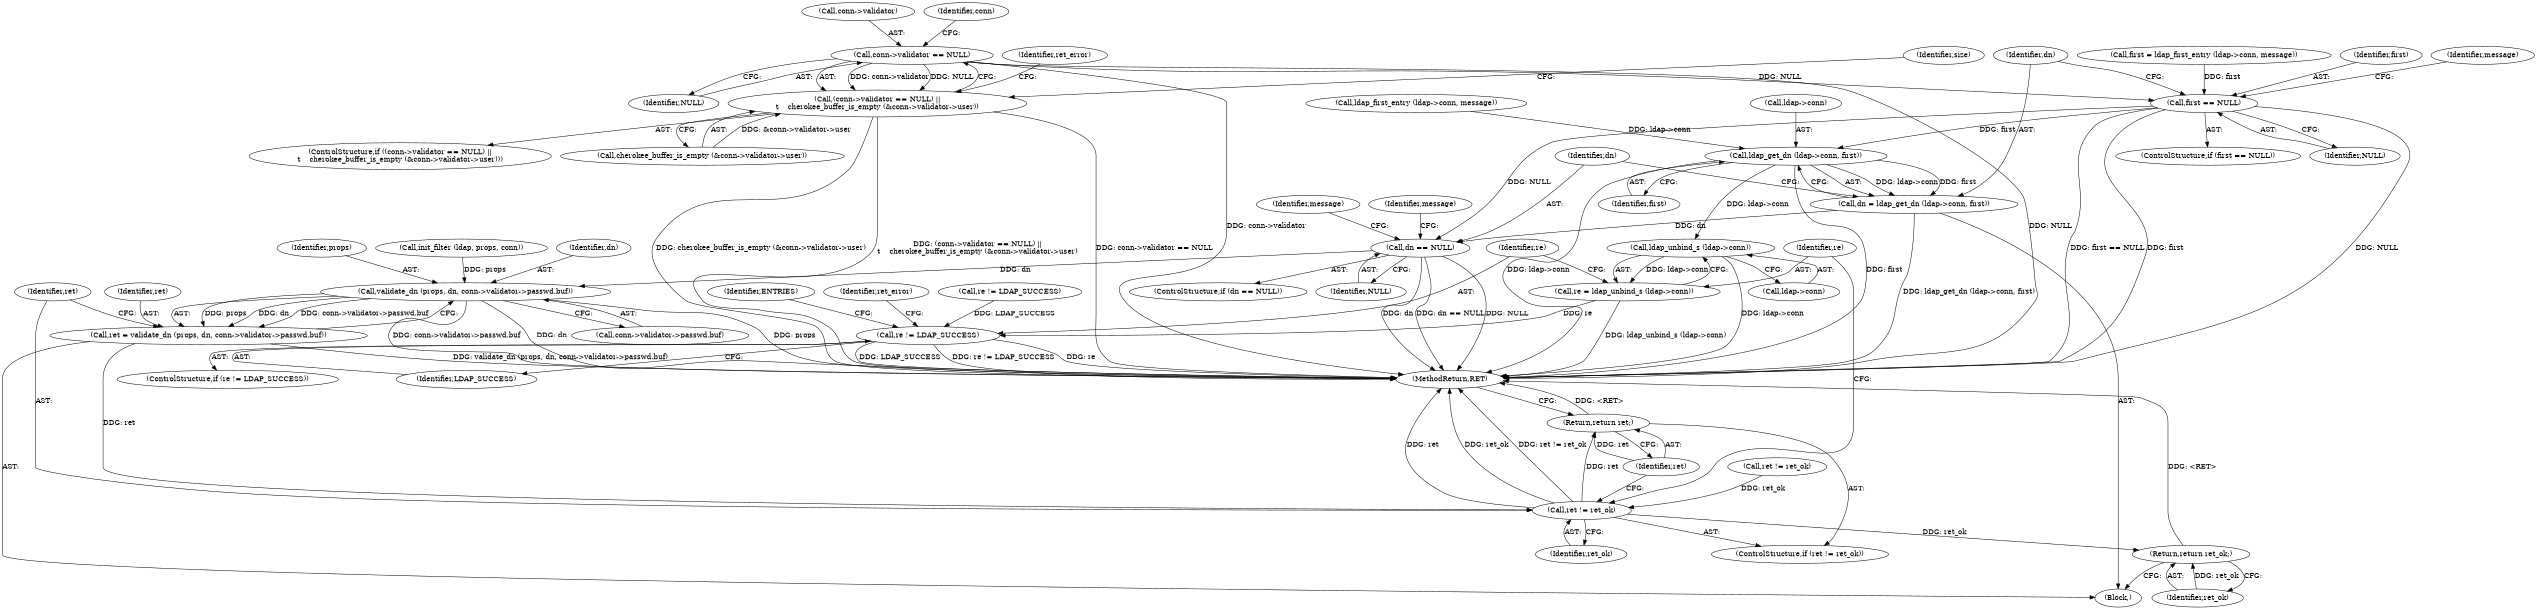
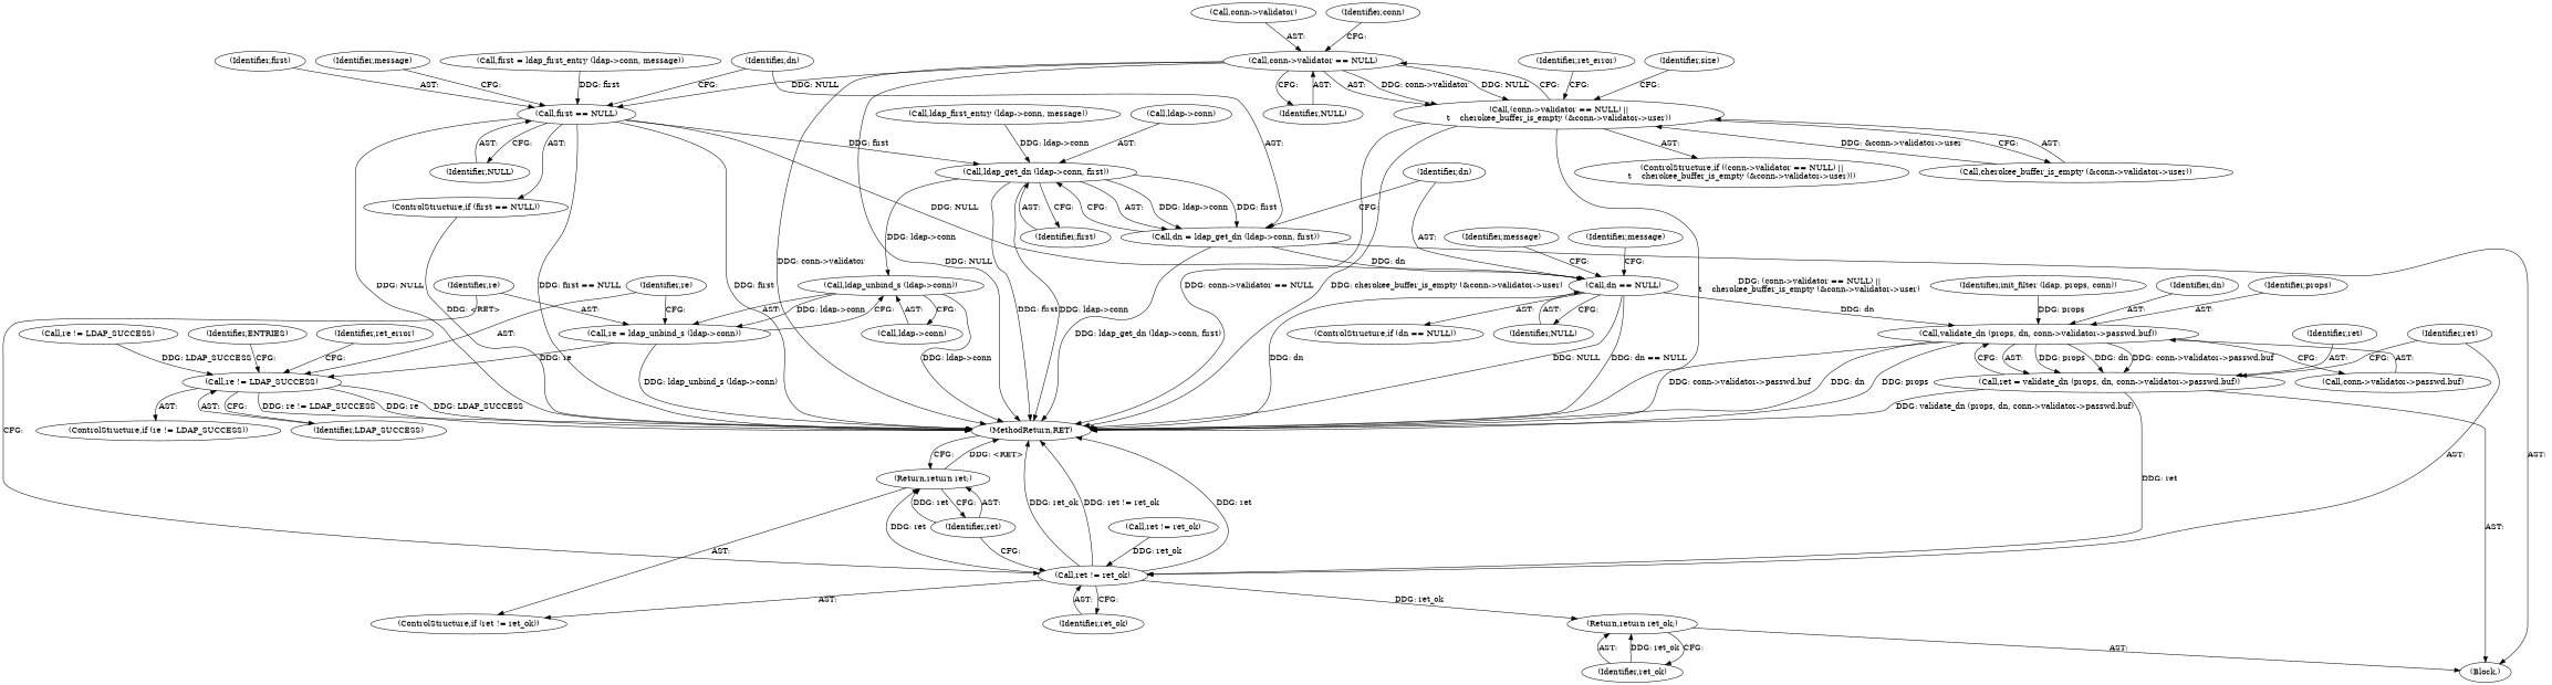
  digraph {
    fontname="DejaVu Serif"
    node [fontname="DejaVu Serif"]
    edge [fontname="DejaVu Serif"]
    n1 [label="(Call,conn->validator == NULL)"]
    n2 [label="(Call,(conn->validator == NULL) ||\n\t    cherokee_buffer_is_empty (&conn->validator->user))"]
    n3 [label="(Call,first == NULL)"]
    n4 [label="(Identifier,NULL)"]
    n5 [label="(MethodReturn,RET)"]
    n6 [label="(ControlStructure,if ((conn->validator == NULL) ||\n\t    cherokee_buffer_is_empty (&conn->validator->user)))"]
    n7 [label="(Call,cherokee_buffer_is_empty (&conn->validator->user))"]
    n8 [label="(Call,ldap_get_dn (ldap->conn, first))"]
    n9 [label="(Call,dn == NULL)"]
    n10 [label="(ControlStructure,if (first == NULL))"]
    n11 [label="(Identifier,NULL)"]
    n12 [label="(Return,return ret;)"]
    n13 [label="(Call,dn = ldap_get_dn (ldap->conn, first))"]
    n14 [label="(Call,ldap_unbind_s (ldap->conn))"]
    n15 [label="(Identifier,first)"]
    n16 [label="(Call,validate_dn (props, dn, conn->validator->passwd.buf))"]
    n17 [label="(ControlStructure,if (dn == NULL))"]
    n18 [label="(Identifier,NULL)"]
    n19 [label="(Block,)"]
    n20 [label="(Call,re = ldap_unbind_s (ldap->conn))"]
    n21 [label="(Call,ldap->conn)"]
    n22 [label="(Call,ret = validate_dn (props, dn, conn->validator->passwd.buf))"]
    n23 [label="(Call,conn->validator->passwd.buf)"]
    n24 [label="(Call,ret != ret_ok)"]
    n25 [label="(Return,return ret_ok;)"]
    n26 [label="(ControlStructure,if (ret != ret_ok))"]
    n27 [label="(Identifier,ret_ok)"]
    n28 [label="(Identifier,ret)"]
    n29 [label="(Identifier,ret_ok)"]
    n30 [label="(Call,re != LDAP_SUCCESS)"]
    n31 [label="(Identifier,LDAP_SUCCESS)"]
    n32 [label="(ControlStructure,if (re != LDAP_SUCCESS))"]
    n33 [label="(Identifier,dn)"]
    n34 [label="(Call,conn->validator)"]
    n35 [label="(Identifier,ret_error)"]
    n36 [label="(Identifier,conn)"]
    n37 [label="(Identifier,ret)"]
    n38 [label="(Identifier,message)"]
    n39 [label="(Identifier,props)"]
    n40 [label="(Call,first = ldap_first_entry (ldap->conn, message))"]
    n41 [label="(Identifier,ret)"]
    n42 [label="(Identifier,size)"]
    n43 [label="(Call,ldap->conn)"]
    n44 [label="(Call,ldap_first_entry (ldap->conn, message))"]
    n45 [label="(Identifier,re)"]
    n46 [label="(Identifier,message)"]
    n47 [label="(Identifier,dn)"]
    n48 [label="(Call,ret != ret_ok)"]
    n49 [label="(Identifier,re)"]
    n50 [label="(Identifier,first)"]
-   n51 [label="(Call,init_filter (ldap, props, conn))"]
+   n51 [label="(Identifier,init_filter (ldap, props, conn))"]
    n52 [label="(Call,re != LDAP_SUCCESS)"]
    n53 [label="(Identifier,message)"]
    n54 [label="(Identifier,dn)"]
    n55 [label="(Identifier,ENTRIES)"]
    n56 [label="(Identifier,ret_error)"]
    n1 -> n2 [label="AST: "]
    n1 -> n2 [label="DDG: conn->validator"]
    n1 -> n2 [label="DDG: NULL"]
    n1 -> n3 [label="DDG: NULL"]
    n1 -> n4 [label="CFG: "]
    n1 -> n5 [label="DDG: conn->validator"]
    n1 -> n5 [label="DDG: NULL"]
    n2 -> n1 [label="CFG: "]
    n2 -> n5 [label="DDG: conn->validator == NULL"]
    n2 -> n5 [label="DDG: cherokee_buffer_is_empty (&conn->validator->user)"]
    n2 -> n5 [label="DDG: (conn->validator == NULL) ||\n\t    cherokee_buffer_is_empty (&conn->validator->user)"]
    n2 -> n6 [label="AST: "]
    n2 -> n7 [label="CFG: "]
    n3 -> n5 [label="DDG: first == NULL"]
    n3 -> n5 [label="DDG: first"]
    n3 -> n5 [label="DDG: NULL"]
    n3 -> n8 [label="DDG: first"]
    n3 -> n9 [label="DDG: NULL"]
    n3 -> n10 [label="AST: "]
    n3 -> n11 [label="CFG: "]
    n4 -> n1 [label="AST: "]
    n5 -> n12 [label="CFG: "]
    n7 -> n2 [label="AST: "]
    n7 -> n2 [label="DDG: &conn->validator->user"]
    n8 -> n5 [label="DDG: first"]
    n8 -> n5 [label="DDG: ldap->conn"]
    n8 -> n13 [label="AST: "]
    n8 -> n13 [label="DDG: ldap->conn"]
    n8 -> n13 [label="DDG: first"]
    n8 -> n14 [label="DDG: ldap->conn"]
    n8 -> n15 [label="CFG: "]
    n9 -> n5 [label="DDG: dn == NULL"]
    n9 -> n5 [label="DDG: dn"]
    n9 -> n5 [label="DDG: NULL"]
    n9 -> n16 [label="DDG: dn"]
    n9 -> n17 [label="AST: "]
    n9 -> n18 [label="CFG: "]
    n11 -> n3 [label="AST: "]
    n12 -> n5 [label="DDG: <RET>"]
    n12 -> n26 [label="AST: "]
    n12 -> n28 [label="CFG: "]
    n13 -> n5 [label="DDG: ldap_get_dn (ldap->conn, first)"]
    n13 -> n8 [label="CFG: "]
    n13 -> n9 [label="DDG: dn"]
    n13 -> n19 [label="AST: "]
    n14 -> n5 [label="DDG: ldap->conn"]
    n14 -> n20 [label="AST: "]
    n14 -> n20 [label="DDG: ldap->conn"]
    n14 -> n21 [label="CFG: "]
    n15 -> n8 [label="AST: "]
    n16 -> n5 [label="DDG: conn->validator->passwd.buf"]
    n16 -> n5 [label="DDG: dn"]
    n16 -> n5 [label="DDG: props"]
    n16 -> n22 [label="AST: "]
    n16 -> n22 [label="DDG: props"]
    n16 -> n22 [label="DDG: dn"]
    n16 -> n22 [label="DDG: conn->validator->passwd.buf"]
    n16 -> n23 [label="CFG: "]
    n18 -> n9 [label="AST: "]
    n20 -> n5 [label="DDG: ldap_unbind_s (ldap->conn)"]
    n20 -> n14 [label="CFG: "]
    n20 -> n30 [label="DDG: re"]
    n21 -> n14 [label="AST: "]
    n22 -> n5 [label="DDG: validate_dn (props, dn, conn->validator->passwd.buf)"]
    n22 -> n16 [label="CFG: "]
    n22 -> n19 [label="AST: "]
    n22 -> n24 [label="DDG: ret"]
    n23 -> n16 [label="AST: "]
    n24 -> n5 [label="DDG: ret != ret_ok"]
    n24 -> n5 [label="DDG: ret"]
    n24 -> n5 [label="DDG: ret_ok"]
    n24 -> n12 [label="DDG: ret"]
    n24 -> n25 [label="DDG: ret_ok"]
    n24 -> n26 [label="AST: "]
    n24 -> n27 [label="CFG: "]
-   n25 -> n5 [label="DDG: <RET>"]
-   n25 -> n19 [label="CFG: "]
+   n10 -> n5 [label="DDG: <RET>"]
+   n25 -> n19 [label="AST: "]
    n25 -> n29 [label="CFG: "]
    n27 -> n24 [label="AST: "]
    n28 -> n12 [label="AST: "]
    n28 -> n12 [label="DDG: ret"]
    n28 -> n24 [label="CFG: "]
    n29 -> n25 [label="AST: "]
    n29 -> n25 [label="DDG: ret_ok"]
    n30 -> n5 [label="DDG: LDAP_SUCCESS"]
    n30 -> n5 [label="DDG: re != LDAP_SUCCESS"]
    n30 -> n5 [label="DDG: re"]
    n30 -> n31 [label="CFG: "]
    n30 -> n32 [label="AST: "]
    n31 -> n30 [label="AST: "]
    n33 -> n3 [label="CFG: "]
    n33 -> n13 [label="AST: "]
    n34 -> n1 [label="AST: "]
    n35 -> n2 [label="CFG: "]
    n36 -> n1 [label="CFG: "]
    n37 -> n22 [label="CFG: "]
    n37 -> n24 [label="AST: "]
    n38 -> n3 [label="CFG: "]
    n39 -> n16 [label="AST: "]
    n40 -> n3 [label="DDG: first"]
    n41 -> n22 [label="AST: "]
    n42 -> n2 [label="CFG: "]
    n43 -> n8 [label="AST: "]
    n44 -> n8 [label="DDG: ldap->conn"]
    n45 -> n20 [label="CFG: "]
    n45 -> n30 [label="AST: "]
    n46 -> n9 [label="CFG: "]
    n47 -> n9 [label="AST: "]
    n47 -> n13 [label="CFG: "]
    n48 -> n24 [label="DDG: ret_ok"]
    n49 -> n20 [label="AST: "]
    n49 -> n24 [label="CFG: "]
    n50 -> n3 [label="AST: "]
    n51 -> n16 [label="DDG: props"]
    n52 -> n30 [label="DDG: LDAP_SUCCESS"]
    n53 -> n9 [label="CFG: "]
    n54 -> n16 [label="AST: "]
    n55 -> n30 [label="CFG: "]
    n56 -> n30 [label="CFG: "]
  }
